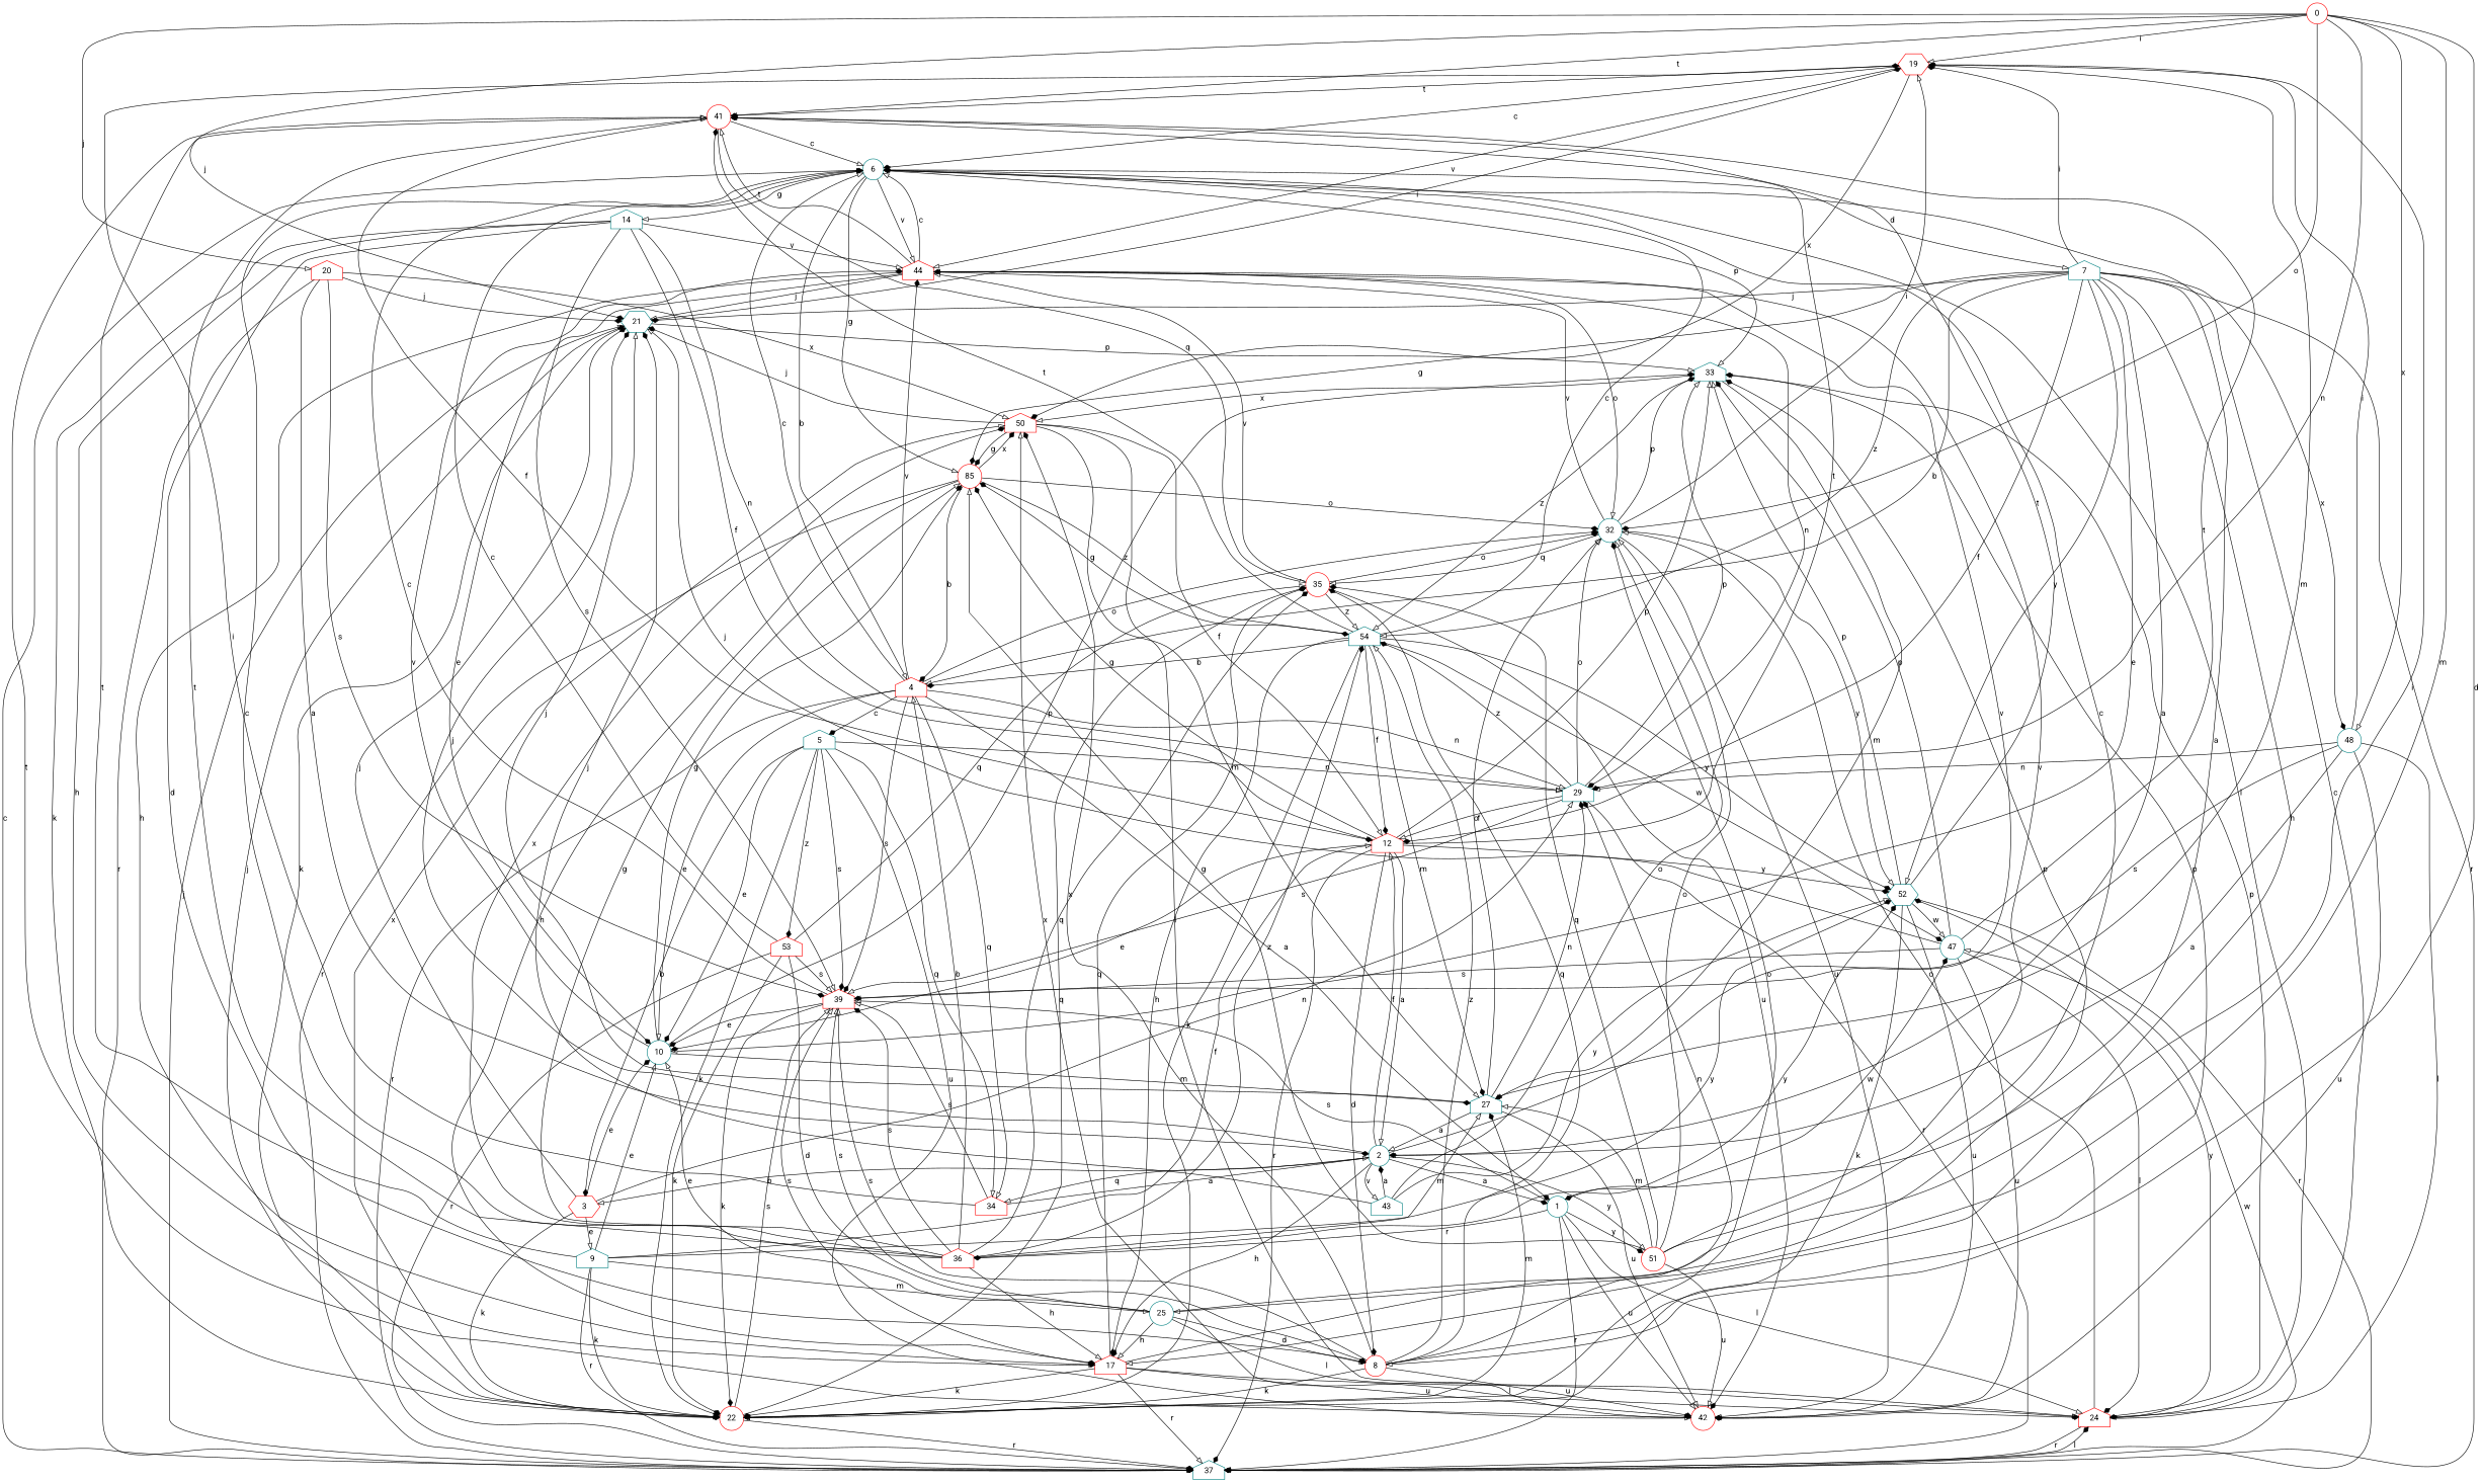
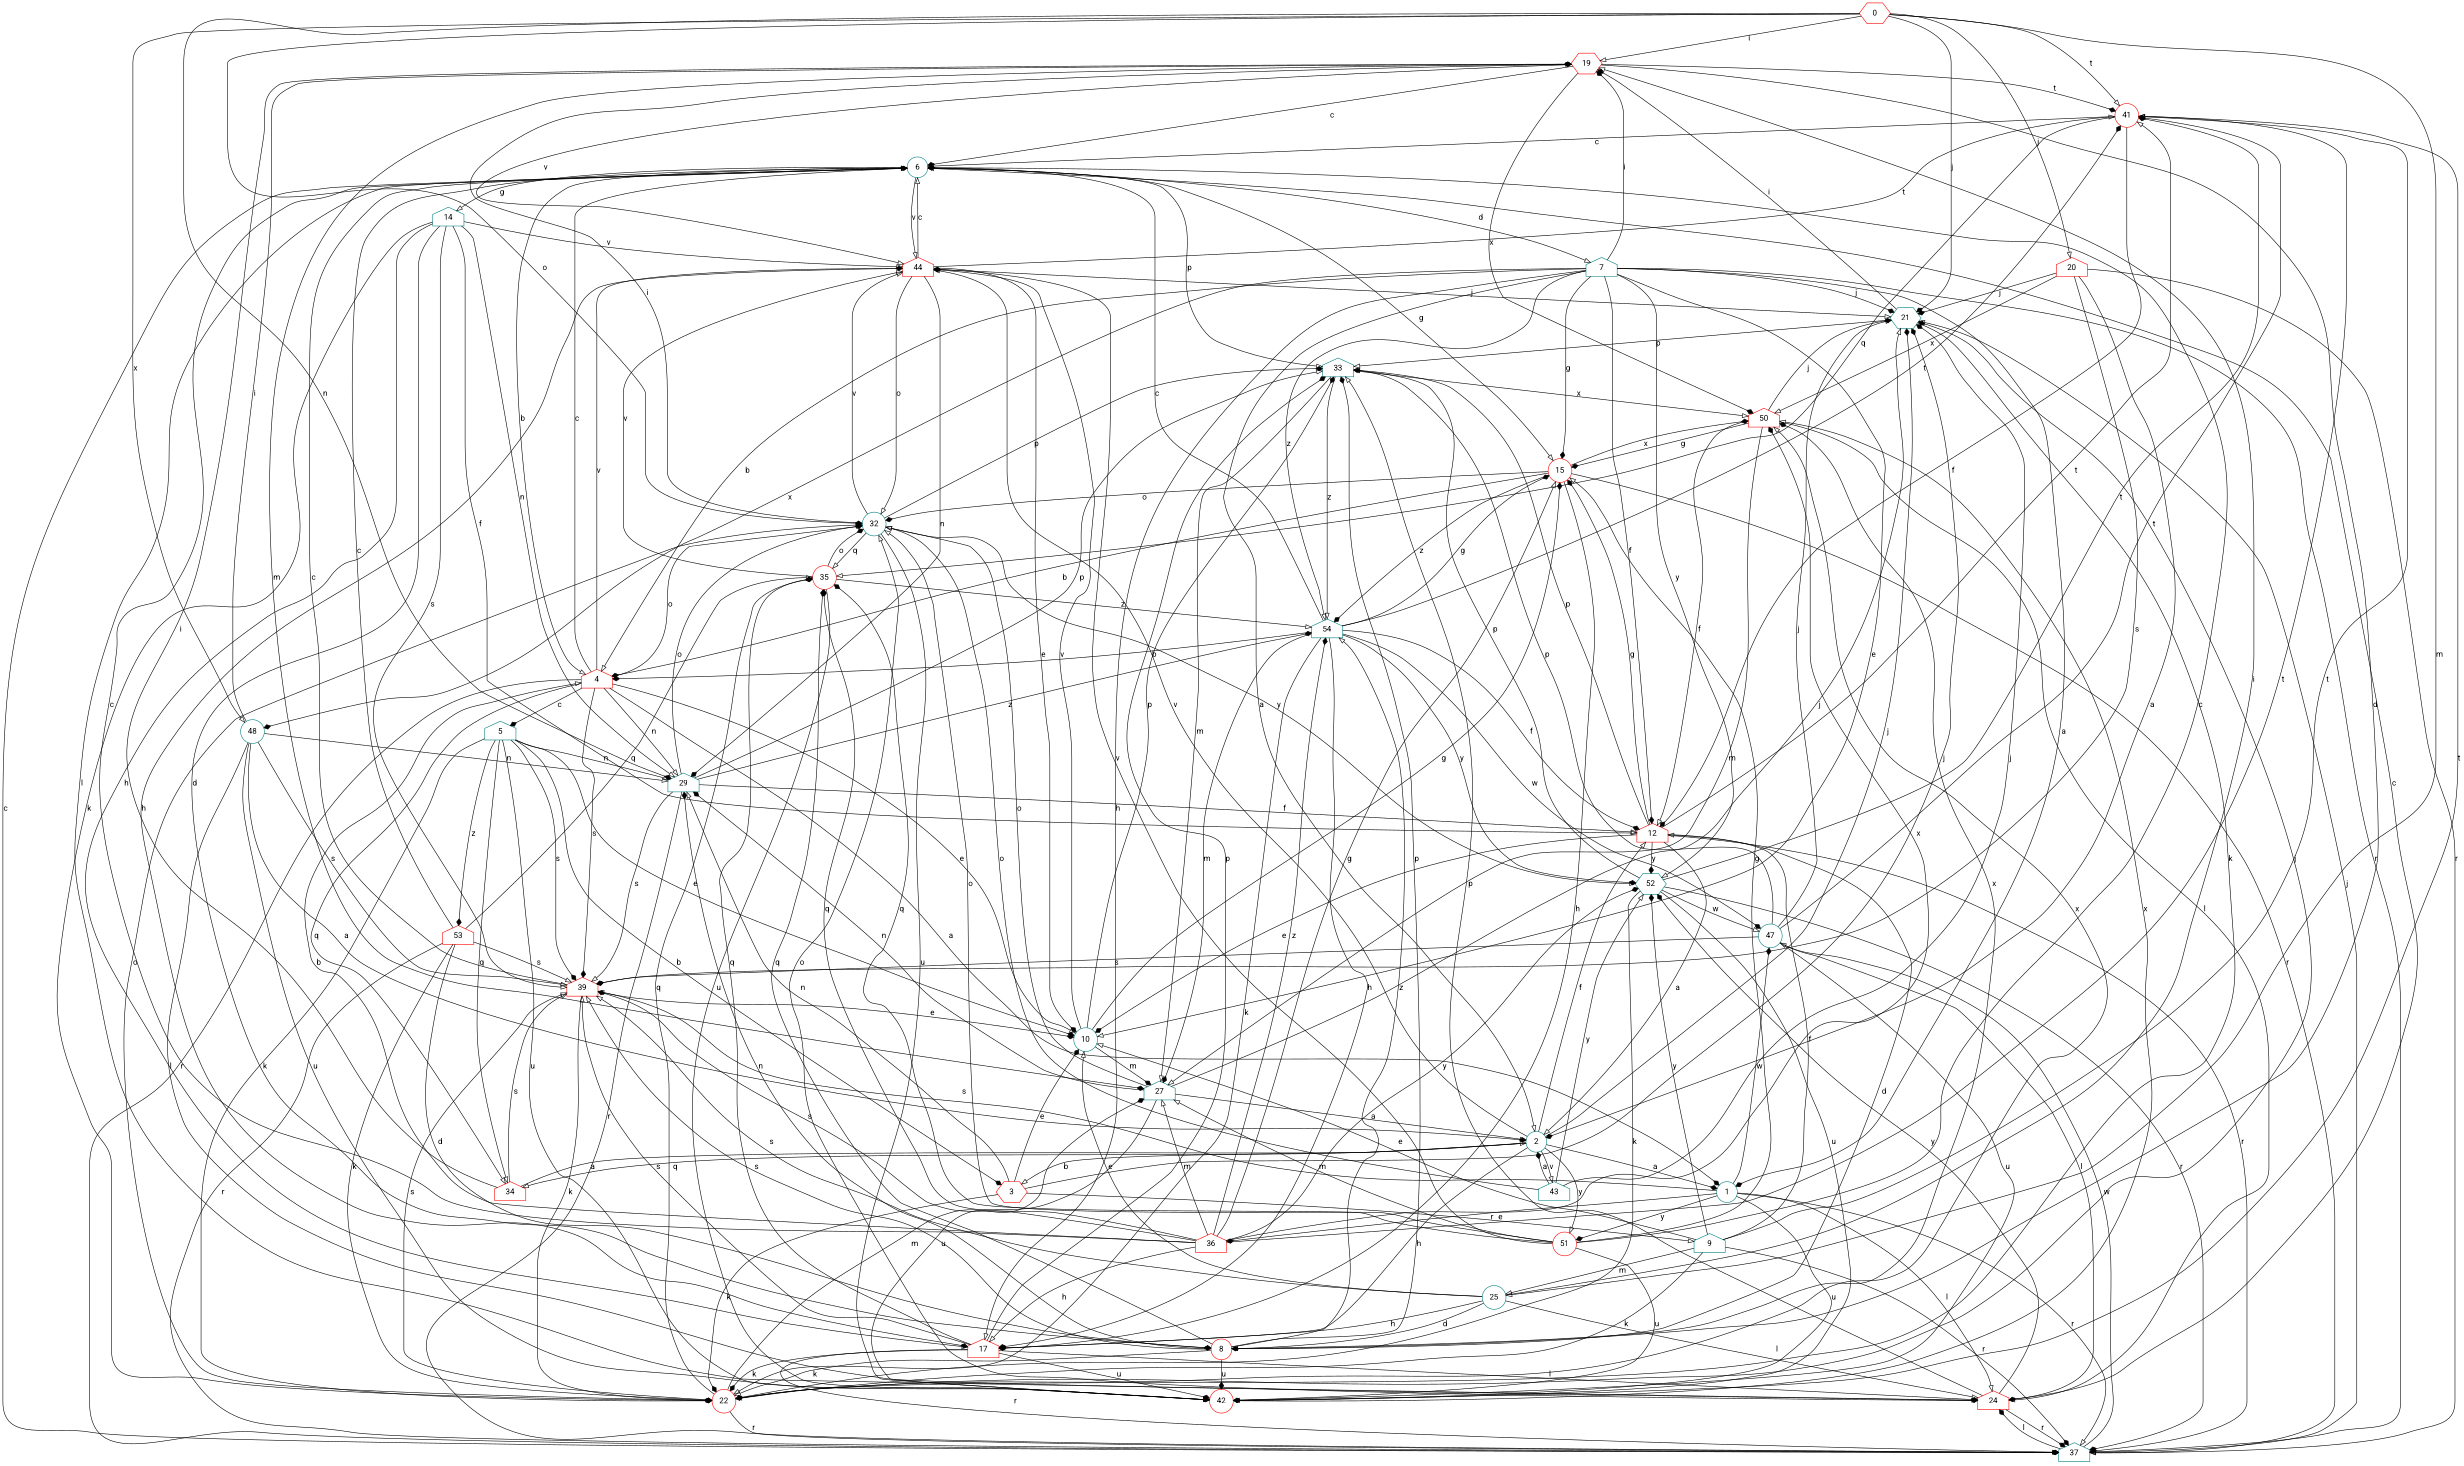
  strict digraph {
    fontname=Roboto
    node [color=red fontname=Roboto shape=house]
    edge [arrowhead=onormal fontname=Roboto]
-   0 [shape=circle]
+   0 [shape=hexagon]
    19 [shape=hexagon]
    20
    21 [color=teal shape=hexagon]
    25 [color=teal shape=circle]
    29 [color=teal]
    32 [color=teal shape=circle]
    41 [shape=circle]
    48 [color=teal shape=circle]
    44
    6 [color=teal shape=circle]
    8 [shape=circle]
    50
    27 [color=teal]
    37 [color=teal]
    39
    2 [color=teal shape=circle]
    22 [shape=circle]
    33 [color=teal]
    24
    17
    10 [color=teal shape=circle]
    12
    54 [color=teal]
    42 [shape=circle]
    52 [color=teal shape=hexagon]
    35 [shape=circle]
    1 [color=teal shape=circle]
    36
    47 [color=teal shape=circle]
    51 [shape=circle]
    4
-   15 [shape=circle label=85]
+   15 [shape=circle]
    3 [shape=hexagon]
    34
    43 [color=teal]
    9 [color=teal]
    5 [color=teal]
    53
    7 [color=teal]
    14 [color=teal]
    0 -> 19 [label=i]
    0 -> 20 [label=j]
    0 -> 21 [arrowhead=diamond label=j]
    0 -> 25 [label=m]
    0 -> 29 [arrowhead=diamond label=n]
    0 -> 32 [arrowhead=diamond label=o]
    0 -> 41 [label=t]
    0 -> 48 [label=x]
    19 -> 41 [arrowhead=diamond label=t]
    19 -> 44 [label=v]
    19 -> 6 [arrowhead=diamond label=c]
-   0 -> 8 [label=d]
+   19 -> 8 [label=d]
    19 -> 50 [arrowhead=diamond label=x]
    19 -> 27 [arrowhead=diamond label=m]
    20 -> 21 [arrowhead=diamond label=j]
    20 -> 50 [label=x]
    20 -> 37 [label=r]
    20 -> 39 [arrowhead=diamond label=s]
    20 -> 2 [arrowhead=diamond label=a]
    21 -> 19 [arrowhead=diamond label=i]
    21 -> 22 [arrowhead=diamond label=k]
    21 -> 33 [label=p]
    25 -> 19 [label=i]
    25 -> 8 [label=d]
    25 -> 39 [label=s]
    25 -> 24 [label=l]
    25 -> 17 [label=h]
    25 -> 10 [label=e]
    29 -> 32 [label=o]
    29 -> 37 [label=r]
    29 -> 39 [label=s]
    29 -> 33 [label=p]
    29 -> 12 [label=f]
    29 -> 54 [arrowhead=diamond label=z]
    32 -> 19 [label=i]
    32 -> 44 [label=v]
    32 -> 33 [arrowhead=diamond label=p]
    32 -> 42 [label=u]
    32 -> 52 [label=y]
    32 -> 35 [label=q]
    41 -> 6 [label=c]
    41 -> 12 [arrowhead=diamond label=f]
    41 -> 35 [label=q]
    48 -> 19 [arrowhead=diamond label=i]
    48 -> 29 [label=n]
    48 -> 39 [label=s]
    48 -> 2 [arrowhead=diamond label=a]
    48 -> 24 [arrowhead=diamond label=l]
    48 -> 42 [label=u]
    44 -> 21 [label=j]
    44 -> 29 [arrowhead=diamond label=n]
    44 -> 32 [label=o]
    44 -> 41 [label=t]
    44 -> 6 [label=c]
    44 -> 17 [arrowhead=diamond label=h]
    44 -> 10 [arrowhead=diamond label=e]
    6 -> 44 [label=v]
    6 -> 33 [label=p]
    6 -> 24 [label=l]
    6 -> 4 [label=b]
    6 -> 15 [label=g]
    6 -> 7 [label=d]
    6 -> 14 [label=g]
    8 -> 29 [arrowhead=diamond label=n]
    8 -> 50 [arrowhead=diamond label=x]
    8 -> 39 [label=s]
    8 -> 22 [label=k]
    8 -> 33 [arrowhead=diamond label=p]
    8 -> 54 [label=z]
    8 -> 42 [arrowhead=diamond label=u]
    8 -> 35 [arrowhead=diamond label=q]
    50 -> 21 [arrowhead=diamond label=j]
    50 -> 27 [label=m]
    50 -> 24 [label=l]
    50 -> 12 [label=f]
    50 -> 15 [arrowhead=diamond label=g]
    27 -> 21 [label=j]
    27 -> 29 [arrowhead=diamond label=n]
    27 -> 32 [label=o]
    27 -> 2 [label=a]
    27 -> 42 [label=u]
    37 -> 21 [label=j]
    37 -> 6 [label=c]
    37 -> 24 [arrowhead=diamond label=l]
    37 -> 47 [label=w]
    39 -> 6 [label=c]
    39 -> 22 [arrowhead=diamond label=k]
    39 -> 10 [arrowhead=diamond label=e]
    2 -> 21 [arrowhead=diamond label=j]
    2 -> 44 [label=v]
    2 -> 17 [arrowhead=diamond label=h]
    2 -> 12 [label=f]
    2 -> 1 [arrowhead=diamond label=a]
    2 -> 51 [label=y]
    2 -> 3 [label=b]
    2 -> 34 [label=q]
    2 -> 43 [label=v]
    22 -> 21 [arrowhead=diamond label=j]
    22 -> 32 [arrowhead=diamond label=o]
    22 -> 50 [label=x]
    22 -> 27 [arrowhead=diamond label=m]
    22 -> 37 [arrowhead=diamond label=r]
    22 -> 39 [label=s]
    22 -> 35 [arrowhead=diamond label=q]
    33 -> 50 [label=x]
    33 -> 27 [label=m]
    33 -> 54 [label=z]
    24 -> 32 [label=o]
    24 -> 6 [label=c]
    24 -> 37 [arrowhead=diamond label=r]
    24 -> 33 [label=p]
    24 -> 52 [arrowhead=diamond label=y]
    17 -> 37 [label=r]
    17 -> 39 [label=s]
    17 -> 22 [arrowhead=diamond label=k]
    17 -> 33 [arrowhead=diamond label=p]
    17 -> 24 [arrowhead=diamond label=l]
    17 -> 42 [arrowhead=diamond label=u]
    17 -> 35 [arrowhead=diamond label=q]
    10 -> 44 [arrowhead=diamond label=v]
    10 -> 27 [arrowhead=diamond label=m]
    10 -> 33 [arrowhead=diamond label=p]
    10 -> 15 [arrowhead=diamond label=g]
    12 -> 41 [label=t]
    12 -> 8 [arrowhead=diamond label=d]
    12 -> 37 [arrowhead=diamond label=r]
    12 -> 2 [label=a]
    12 -> 33 [label=p]
    12 -> 10 [arrowhead=diamond label=e]
    12 -> 52 [arrowhead=diamond label=y]
    12 -> 15 [arrowhead=diamond label=g]
    54 -> 41 [arrowhead=diamond label=t]
    54 -> 6 [arrowhead=diamond label=c]
    54 -> 27 [arrowhead=diamond label=m]
    54 -> 22 [label=k]
    54 -> 17 [arrowhead=diamond label=h]
    54 -> 12 [arrowhead=diamond label=f]
    54 -> 52 [arrowhead=diamond label=y]
    54 -> 47 [arrowhead=diamond label=w]
    54 -> 4 [arrowhead=diamond label=b]
    54 -> 15 [arrowhead=diamond label=g]
    42 -> 41 [label=t]
    42 -> 50 [label=x]
    52 -> 41 [arrowhead=diamond label=t]
    52 -> 37 [arrowhead=diamond label=r]
    52 -> 22 [arrowhead=diamond label=k]
    52 -> 33 [label=p]
    52 -> 42 [arrowhead=diamond label=u]
    52 -> 47 [label=w]
    35 -> 32 [arrowhead=diamond label=o]
    35 -> 44 [label=v]
    35 -> 54 [label=z]
    35 -> 42 [arrowhead=diamond label=u]
    1 -> 37 [label=r]
    1 -> 39 [label=s]
    1 -> 24 [label=l]
    1 -> 42 [label=u]
    1 -> 36 [arrowhead=diamond label=r]
    1 -> 47 [arrowhead=diamond label=w]
    1 -> 51 [arrowhead=diamond label=y]
    36 -> 41 [label=t]
    36 -> 6 [arrowhead=diamond label=c]
    36 -> 50 [arrowhead=diamond label=x]
    36 -> 27 [label=m]
    36 -> 39 [arrowhead=diamond label=s]
    36 -> 17 [label=h]
    36 -> 54 [arrowhead=diamond label=z]
    36 -> 52 [arrowhead=diamond label=y]
    36 -> 35 [arrowhead=diamond label=q]
    36 -> 4 [label=b]
    36 -> 15 [label=g]
    47 -> 21 [label=j]
    47 -> 41 [arrowhead=diamond label=t]
    47 -> 39 [arrowhead=diamond label=s]
    47 -> 33 [arrowhead=diamond label=p]
    47 -> 24 [arrowhead=diamond label=l]
    47 -> 42 [arrowhead=diamond label=u]
    51 -> 32 [label=o]
    51 -> 44 [arrowhead=diamond label=v]
    51 -> 6 [arrowhead=diamond label=c]
    51 -> 27 [label=m]
    51 -> 42 [label=u]
    51 -> 35 [arrowhead=diamond label=q]
    51 -> 15 [label=g]
    4 -> 29 [label=n]
    4 -> 32 [arrowhead=diamond label=o]
    4 -> 44 [arrowhead=diamond label=v]
    4 -> 6 [label=c]
    4 -> 37 [arrowhead=diamond label=r]
    4 -> 39 [arrowhead=diamond label=s]
    4 -> 10 [label=e]
    4 -> 1 [arrowhead=diamond label=a]
    4 -> 34 [label=q]
    4 -> 5 [arrowhead=diamond label=c]
    15 -> 32 [arrowhead=diamond label=o]
    15 -> 50 [arrowhead=diamond label=x]
    15 -> 37 [label=r]
    15 -> 17 [arrowhead=diamond label=h]
    15 -> 54 [arrowhead=diamond label=z]
    15 -> 4 [arrowhead=diamond label=b]
    3 -> 21 [arrowhead=diamond label=j]
    3 -> 29 [label=n]
    3 -> 22 [arrowhead=diamond label=k]
    3 -> 10 [arrowhead=diamond label=e]
    3 -> 9 [label=e]
    34 -> 19 [arrowhead=diamond label=i]
    34 -> 39 [label=s]
    34 -> 2 [label=a]
    43 -> 21 [arrowhead=diamond label=j]
    43 -> 32 [label=o]
    43 -> 2 [arrowhead=diamond label=a]
    43 -> 52 [label=y]
    9 -> 25 [label=m]
    9 -> 41 [label=t]
    9 -> 37 [arrowhead=diamond label=r]
    9 -> 22 [label=k]
    9 -> 10 [label=e]
    9 -> 12 [label=f]
    9 -> 52 [arrowhead=diamond label=y]
    5 -> 29 [label=n]
    5 -> 39 [arrowhead=diamond label=s]
    5 -> 22 [arrowhead=diamond label=k]
    5 -> 10 [arrowhead=diamond label=e]
    5 -> 42 [label=u]
    5 -> 3 [arrowhead=diamond label=b]
    5 -> 34 [label=q]
    5 -> 53 [arrowhead=diamond label=z]
    53 -> 6 [label=c]
    53 -> 8 [arrowhead=diamond label=d]
    53 -> 37 [arrowhead=diamond label=r]
    53 -> 39 [label=s]
    53 -> 22 [arrowhead=diamond label=k]
    53 -> 35 [label=q]
    7 -> 19 [arrowhead=diamond label=i]
    7 -> 21 [arrowhead=diamond label=j]
    7 -> 48 [arrowhead=diamond label=x]
    7 -> 37 [label=r]
    7 -> 2 [label=a]
    7 -> 17 [label=h]
    7 -> 10 [label=e]
    7 -> 12 [arrowhead=diamond label=f]
    7 -> 54 [label=z]
    7 -> 52 [label=y]
    7 -> 1 [arrowhead=diamond label=a]
    7 -> 4 [label=b]
    7 -> 15 [arrowhead=diamond label=g]
    14 -> 29 [label=n]
    14 -> 44 [label=v]
    14 -> 8 [arrowhead=diamond label=d]
    14 -> 39 [label=s]
    14 -> 22 [label=k]
    14 -> 17 [label=h]
    14 -> 12 [label=f]
  }
